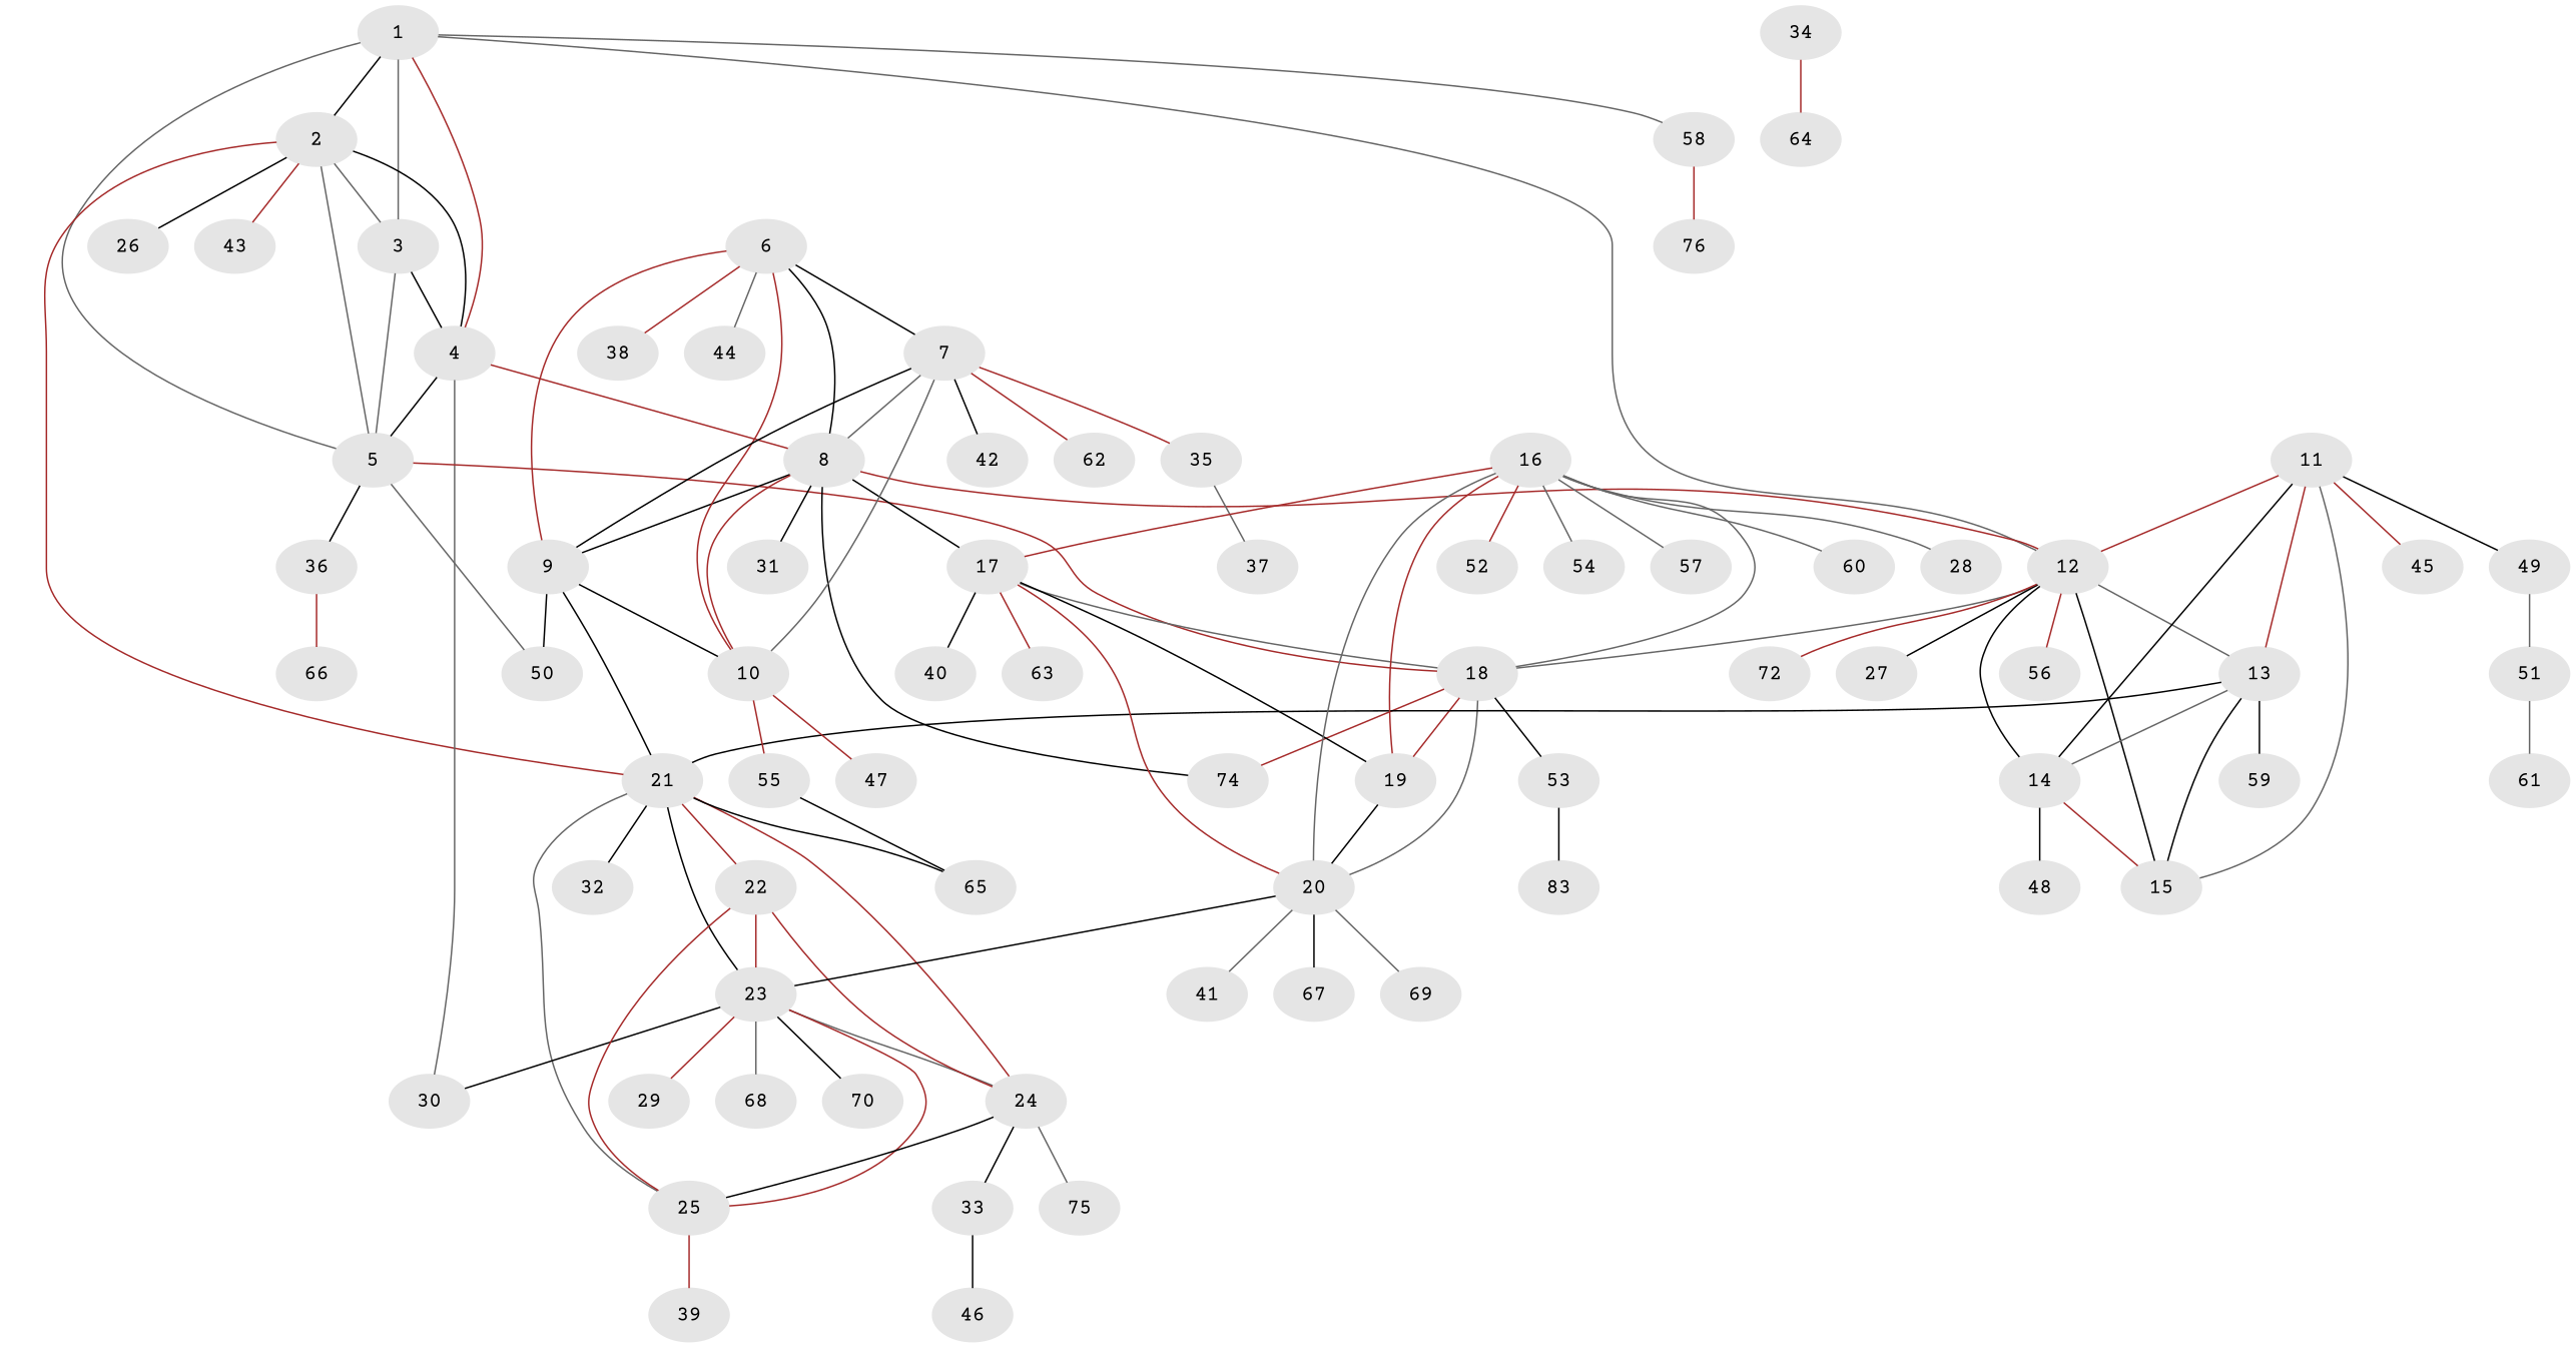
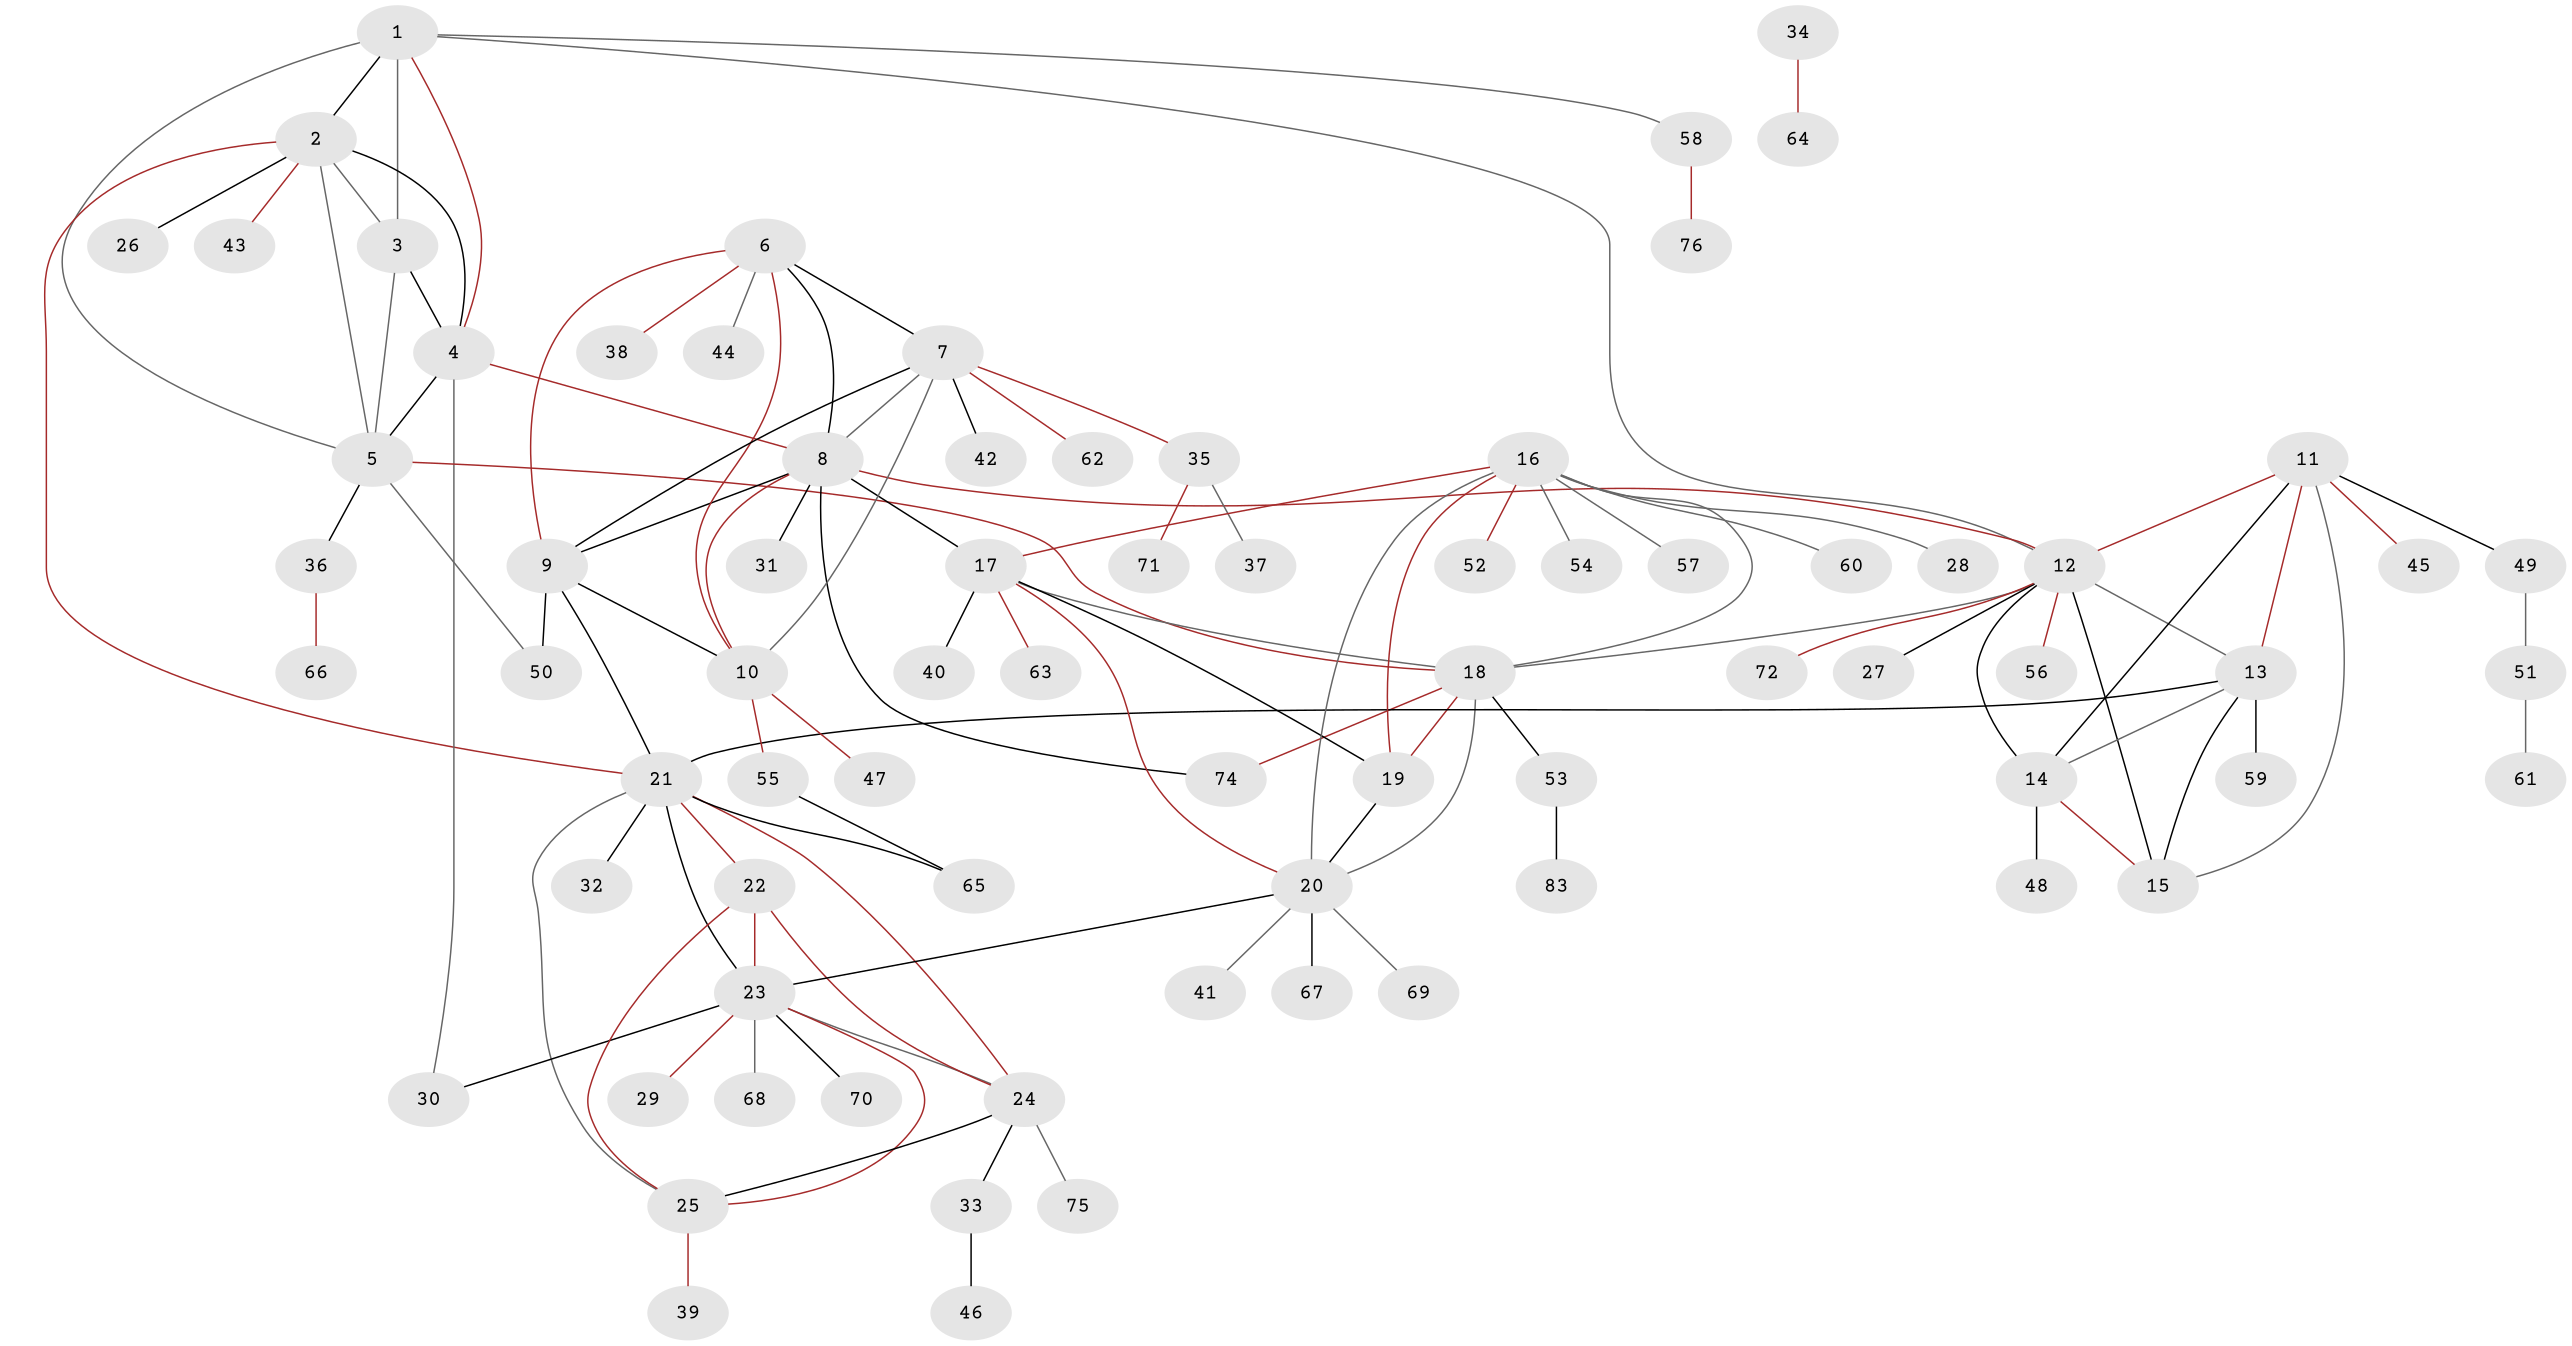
  graph {
    fontname="Courier Prime"
    node [color=gray90 fontname="Courier Prime" style=filled]
    edge [color=black fontname="Courier Prime" weight=1.0]
    1
    2
    3
    4
    5
    12
    58
    21
    26
    43
    8
    30
    18
    36
    50
    13
    14
    15
    27
    56
    72
    76
    23
    22
    24
    25
    32
    65
    34
    64
    9
    10
    17
    31
    74
    19
    20
    53
    66
    6
    7
    38
    44
    35
    42
    62
    47
    55
    37
+   71
    40
    63
    11
    45
    49
    59
    48
    51
    16
    28
    52
    54
    57
    60
    41
    67
    69
    n68 [label=83]
    29
    68
    70
    33
    75
    39
    46
    61
    1 -- 2
    1 -- 3 [color=gray40 weight=4.0]
    1 -- 4 [color=brown]
    1 -- 5 [color=gray40]
    1 -- 12 [color=gray40]
    1 -- 58 [color=gray40]
    2 -- 3 [color=gray40]
    2 -- 4
    2 -- 5 [color=gray40]
    2 -- 21 [color=brown]
    2 -- 26
    2 -- 43 [color=brown]
    3 -- 4
    3 -- 5 [color=gray40]
    4 -- 5
    4 -- 8 [color=brown]
    4 -- 30 [color=gray40]
    5 -- 18 [color=brown]
    5 -- 36
    5 -- 50 [color=gray40]
    12 -- 18 [color=gray40]
    12 -- 13 [color=gray40]
    12 -- 14
    12 -- 15
    12 -- 27
    12 -- 56 [color=brown]
    12 -- 72 [color=brown]
    58 -- 76 [color=brown]
    21 -- 23
    21 -- 22 [color=brown]
    21 -- 24 [color=brown]
    21 -- 25 [color=gray40]
    21 -- 32
    21 -- 65
    8 -- 12 [color=brown weight=2.0]
    8 -- 9
    8 -- 10 [color=brown]
    8 -- 17
    8 -- 31
    8 -- 74
    18 -- 74 [color=brown]
    18 -- 19 [color=brown]
    18 -- 20 [color=gray40]
    18 -- 53
    36 -- 66 [color=brown]
    13 -- 21
    13 -- 14 [color=gray40]
    13 -- 15
    13 -- 59
    14 -- 15 [color=brown]
    14 -- 48
    23 -- 30
    23 -- 24 [color=gray40]
    23 -- 25 [color=brown]
    23 -- 29 [color=brown]
    23 -- 68 [color=gray40]
    23 -- 70
    22 -- 23 [color=brown]
    22 -- 24 [color=brown]
    22 -- 25 [color=brown]
    24 -- 25
    24 -- 33
    24 -- 75 [color=gray40]
    25 -- 39 [color=brown]
    34 -- 64 [color=brown]
    9 -- 21
    9 -- 50
    9 -- 10
    10 -- 47 [color=brown]
    10 -- 55 [color=brown]
    17 -- 18 [color=gray40]
    17 -- 19
    17 -- 20 [color=brown]
    17 -- 40
    17 -- 63 [color=brown]
    19 -- 20
    20 -- 23
    20 -- 41 [color=gray40]
    20 -- 67
    20 -- 69 [color=gray40]
    53 -- n68
    6 -- 8
    6 -- 9 [color=brown]
    6 -- 10 [color=brown]
    6 -- 7
    6 -- 38 [color=brown]
    6 -- 44 [color=gray40]
    7 -- 8 [color=gray40]
    7 -- 9
    7 -- 10 [color=gray40]
    7 -- 35 [color=brown]
    7 -- 42
    7 -- 62 [color=brown]
    35 -- 37 [color=gray40]
+   35 -- 71 [color=brown]
    55 -- 65
    11 -- 12 [color=brown]
    11 -- 13 [color=brown]
    11 -- 14
    11 -- 15 [color=gray40]
    11 -- 45 [color=brown]
    11 -- 49
    49 -- 51 [color=gray40]
    51 -- 61 [color=gray40]
    16 -- 18 [color=gray40]
    16 -- 17 [color=brown]
    16 -- 19 [color=brown]
    16 -- 20 [color=gray40]
    16 -- 28 [color=gray40]
    16 -- 52 [color=brown]
    16 -- 54 [color=gray40]
    16 -- 57 [color=gray40]
    16 -- 60 [color=gray40]
    33 -- 46
  }
